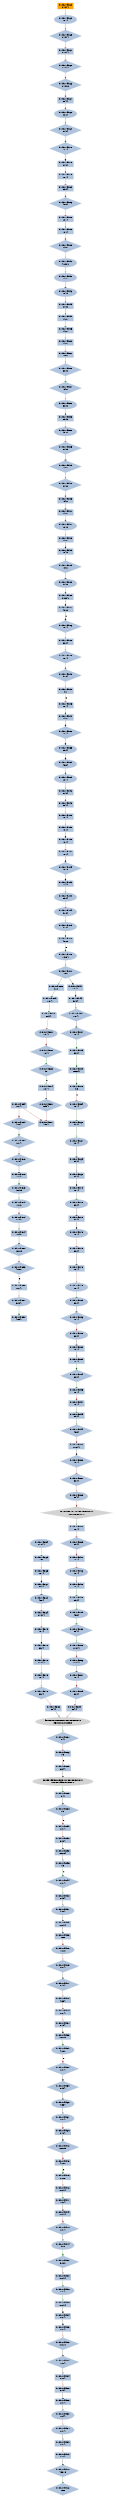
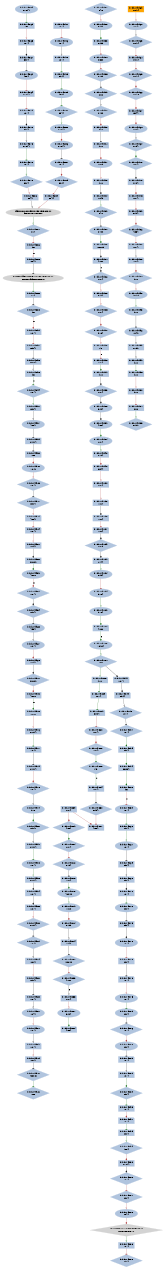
  strict digraph {
    fontname="DejaVu Sans Mono"
    node [color=lightsteelblue fillcolor=lightsteelblue fontname="DejaVu Sans Mono" shape=note style=filled]
    edge [arrowhead=tee color=brown fontname="DejaVu Sans Mono"]
    n1 [label="0x004792a9\naddl" shape=diamond]
    n2 [label="0x004792af\ncall" shape=box]
    n3 [color=lightgrey fillcolor=lightgrey label="GETPROCADDRESS_KERNEL32_DLL\nGETPROCADDRESS" shape=ellipse]
    n4 [label="0x00479884\norl" shape=diamond]
    n5 [label="0x00479409\nmovb" shape=diamond]
    n6 [label="0x0047940b\nmull"]
    n7 [label="0x0047940d\naddl" shape=ellipse]
    n8 [label="0x0047940f\nincl" shape=ellipse]
    n9 [color=lightgrey label="0x00479064\npushl" shape=box]
    n10 [label="0x00479065\npushl" shape=diamond]
    n11 [label="0x00479066\npusha" shape=diamond]
    n12 [label="0x00479067\ncall"]
    n13 [label="0x0047994f\nmovl"]
    n14 [label="0x00479954\nsubl" shape=box]
    n15 [label="0x0047995a\nstosb" shape=box]
    n16 [label="0x0047995b\nloop" shape=ellipse]
    n17 [label="0x004790a1\njmp" shape=box]
    n18 [label="0x004790a4\nstc" shape=box]
    n19 [label="0x004790a5\naddb" shape=diamond]
    n20 [label="0x004790a7\nclc" shape=diamond]
    n21 [label="0x00479195\nmovl"]
    n22 [label="0x00479197\nmovl"]
    n23 [label="0x00479199\naddl" shape=box]
    n24 [label="0x0047919f\nleal" shape=diamond]
    n25 [label="0x00479188\naddl" shape=ellipse]
    n26 [label="0x0047918b\nmovl"]
    n27 [label="0x0047918d\nmovl"]
    n28 [label="0x0047918f\naddl" shape=diamond]
    n29 [label="0x00479107\nmovl" shape=diamond]
    n30 [label="0x00479109\naddl"]
    n31 [label="0x0047910f\ntestl"]
    n32 [label="0x00479115\nje"]
    n33 [label="0x00479892\naddl" shape=box]
    n34 [label="0x00479898\ntestl" shape=box]
    n35 [label="0x0047989e\nje"]
    n36 [label="0x004798ff\nmovl" shape=diamond]
    n37 [label="0x00479848\nxorl"]
    n38 [label="0x0047984a\nlodsb" shape=ellipse]
    n39 [label="0x0047984b\nxorb" shape=ellipse]
    n40 [label="0x0047984d\nsubb" shape=ellipse]
    n41 [label="0x00479178\nmovl" shape=ellipse]
    n42 [label="0x0047917a\naddl"]
    n43 [label="0x0047917c\nmovl"]
    n44 [label="0x0047917e\nmovl" shape=ellipse]
    n45 [label="0x00479411\nloop"]
    n46 [label="0x00479413\nxchgl" shape=ellipse]
    n47 [label="0x00479414\nret" shape=diamond]
    n48 [label="0x00479815\njmp"]
    n49 [label="0x004790fd\nmovl"]
    n50 [color=lightgrey fillcolor=orange label="0x00479060\npushl" shape=box]
    n51 [label="0x00479061\nmovl" shape=ellipse]
    n52 [label="0x00479063\npushl" shape=diamond]
    n53 [label="0x0047992a\nmovl" shape=box]
    n54 [label="0x00479931\nroll" shape=ellipse]
    n55 [label="0x00479934\nmovl" shape=ellipse]
    n56 [label="0x0047993b\nmovl"]
    n57 [label="0x0047984f\nrolb" shape=box]
    n58 [label="0x00479852\nstosb" shape=diamond]
    n59 [label="0x00479853\nloop" shape=diamond]
    n60 [label="0x004790f8\ncall" shape=box]
    n61 [label="0x00479401\nmovl" shape=box]
    n62 [label="0x00479403\nxorl"]
    n63 [label="0x00479405\nxorl" shape=box]
    n64 [label="0x00479901\naddl"]
    n65 [label="0x00479907\nleal" shape=ellipse]
    n66 [label="0x0047908a\nxorl"]
    n67 [label="0x0047908c\njmp" shape=diamond]
    n68 [label="0x00479092\nlodsb" shape=ellipse]
    n69 [label="0x00479093\njmp" shape=ellipse]
    n70 [label="0x00479857\naddl" shape=ellipse]
    n71 [label="0x0047985d\nleal"]
    n72 [label="0x0047985f\npushl" shape=ellipse]
    n73 [label="0x00479860\nret"]
    n74 [label="0x00479977\nxorl"]
    n75 [label="0x00479979\npushl"]
    n76 [label="0x0047997c\nmovl" shape=diamond]
    n77 [label="0x0047997f\njmp" shape=ellipse]
    n78 [label="0x00479855\nmovl"]
    n79 [label="0x0047995d\nmovl" shape=diamond]
    n80 [label="0x0047995f\naddl" shape=diamond]
    n81 [label="0x00479819\nmovl"]
    n82 [label="0x0047981b\naddl"]
    n83 [label="0x00479821\nmovl" shape=ellipse]
    n84 [label="0x00479823\nxorl" shape=diamond]
    n85 [label="0x004790a8\naddb" shape=ellipse]
    n86 [label="0x004790aa\naddb"]
    n87 [label="0x004790ac\ndecb" shape=ellipse]
    n88 [label="0x0047991f\npopl" shape=box]
    n89 [label="0x00479922\naddl" shape=box]
    n90 [label="0x0047982f\nmovl" shape=box]
    n91 [label="0x00479831\naddl" shape=diamond]
    n92 [label="0x00479837\nleal"]
    n93 [label="0x004792a5\npushl" shape=ellipse]
    n94 [label="0x004792a6\npushl" shape=ellipse]
    n95 [label="0x004792a7\nmovl" shape=ellipse]
    n96 [label="0x0047994d\nleal"]
    n97 [label="0x0047907e\nmovl"]
    n98 [label="0x00479080\naddl"]
    n99 [label="0x00479086\nleal" shape=diamond]
    n100 [label="0x00479088\nmovl" shape=box]
    n101 [label="0x00479842\nsubl" shape=diamond]
    n102 [label="0x004790bd\nrolb"]
    n103 [label="0x004790c0\nclc" shape=diamond]
    n104 [label="0x004790c1\nsubb" shape=ellipse]
    n105 [label="0x004790c3\nstosb" shape=box]
    n106 [label="0x0047990a\nret"]
    n107 [label="0x00479943\nxorb" shape=ellipse]
    n108 [label="0x00479945\nmovl" shape=diamond]
    n109 [label="0x00479947\naddl" shape=diamond]
    n110 [label="0x00479972\nstosb" shape=diamond]
    n111 [label="0x00479973\nloop" shape=box]
    n112 [label="0x00479975\npopa"]
    n113 [label="0x00479976\npushl" shape=box]
    n114 [label="0x004791c0\nleal" shape=ellipse]
    n115 [label="0x004791c2\ncall" shape=diamond]
    n116 [label="0x004790eb\nleal" shape=ellipse]
    n117 [label="0x004790ed\nmovl" shape=ellipse]
    n118 [label="0x004790f2\nsubl"]
    n119 [label="0x0047906c\npopl" shape=ellipse]
    n120 [label="0x0047906d\nsubl" shape=diamond]
    n121 [label="0x00479073\nmovl" shape=diamond]
    n122 [label="0x00479078\nsubl"]
    n123 [label="0x00479410\nincl" shape=ellipse]
    n124 [label="0x0047915f\nmovl" shape=ellipse]
    n125 [label="0x00479161\naddl" shape=box]
    n126 [label="0x00479167\nmovl" shape=ellipse]
    n127 [label="0x00479407\nxorl"]
    n128 [color=lightgrey fillcolor=lightgrey label="LOADLIBRARYA_KERNEL32_DLL\nLOADLIBRARYA" shape=diamond]
    n129 [label="0x004791ac\nmovl" shape=box]
    n130 [label="0x004791ae\naddl" shape=diamond]
    n131 [label="0x004791b4\nmovl" shape=box]
    n132 [label="0x0047990c\nmovl" shape=ellipse]
    n133 [label="0x0047990e\npushl" shape=box]
    n134 [label="0x0047990f\nmovl"]
    n135 [label="0x00479913\nmovl"]
    n136 [label="0x004791a1\npushl" shape=box]
    n137 [label="0x00479865\nmovl"]
    n138 [label="0x00479867\naddl"]
    n139 [label="0x0047986d\nleal" shape=ellipse]
    n140 [label="0x004790ae\nsubb" shape=diamond]
    n141 [label="0x004790b0\nstc" shape=diamond]
    n142 [label="0x00479180\naddl" shape=ellipse]
    n143 [label="0x00479186\nmovl" shape=diamond]
    n144 [label="0x004790b1\nsubb" shape=diamond]
    n145 [label="0x004790c4\nloop" shape=box]
    n146 [label="0x004790c6\nmovl" shape=diamond]
    n147 [label="0x004790c8\naddl" shape=box]
    n148 [label="0x004790ce\nmovl" shape=diamond]
    n149 [label="0x004790b4\njmp"]
    n150 [label="0x004790b7\nrorb" shape=ellipse]
    n151 [label="0x004790ba\njmp" shape=box]
    n152 [label="0x00479825\nje" shape=diamond]
    n153 [label="0x004791b8\nmovl" shape=box]
    n154 [label="0x004791ba\naddl"]
    n155 [label="0x004790ff\naddl"]
    n156 [label="0x00479105\nmovl" shape=diamond]
    n157 [label="0x00479965\nleal" shape=ellipse]
    n158 [label="0x00479967\nmovl" shape=ellipse]
    n159 [label="0x0047996c\nsubl"]
    n160 [label="0x00479175\naddl" shape=box]
    n161 [color=lightgrey fillcolor=lightgrey label="ISDEBUGGERPRESENT_KERNEL32_DLL\nISDEBUGGERPRESENT" shape=ellipse]
    n162 [label="0x0047988a\norl"]
    n163 [label="0x0047988c\nje" shape=diamond]
    n164 [label="0x00479890\nmovl"]
    n165 [label="0x0047909b\njmp"]
    n166 [label="0x0047909e\njmp"]
    n167 [label="0x004791a2\nmovl" shape=diamond]
    n168 [label="0x004790e5\naddl" shape=ellipse]
    n169 [label="0x004790b3\nclc"]
    n170 [label="0x004791b6\nmovl" shape=ellipse]
    n171 [label="0x00479870\nmovl"]
    n172 [label="0x00479872\naddl" shape=box]
    n173 [label="0x00479878\npushl"]
    n174 [label="0x0047987a\nmovl" shape=box]
    n175 [label="0x00479909\npushl" shape=box]
    n176 [label="0x00479099\nsubb" shape=box]
    n177 [label="0x0047991a\npushl" shape=diamond]
    n178 [label="0x004790e3\nmovl" shape=diamond]
    n179 [label="0x0047987c\naddl" shape=diamond]
    n180 [label="0x00479882\ncall"]
    n181 [label="0x00479169\naddl" shape=box]
    n182 [label="0x0047916c\naddl"]
    n183 [label="0x00479171\nmovl" shape=box]
    n184 [label="0x00479173\naddl" shape=ellipse]
    n185 [label="0x00479096\nrolb" shape=ellipse]
    n186 [label="0x0047986f\npushl" shape=box]
    n187 [label="0x0047991d\nxorl" shape=diamond]
    n188 [label="0x00479982\naddb" shape=diamond]
    n189 [label="0x0047990b\npushl" shape=box]
    n190 [label="0x00479941\nleave" shape=diamond]
    n191 [label="0x00479942\nret" shape=diamond]
    n192 [label="0x00479888\ncall"]
    n193 [label="0x004791a4\naddl" shape=diamond]
    n194 [label="0x00479839\nmovl"]
    n195 [label="0x0047983b\nleal" shape=diamond]
    n196 [label="0x0047983d\nmovl" shape=diamond]
    n197 [label="0x004791aa\ncall" shape=ellipse]
    n198 [label="0x004790d3\njs" shape=box]
    n199 [label="0x004790d5\nmovl"]
    n200 [label="0x004790db\njmp" shape=box]
    n201 [label="0x00479940\npopl" shape=box]
    n202 [label="0x00479886\nje"]
    n203 [label="0x004790d2\nincl" shape=diamond]
    n1 -> n2
    n2 -> n3 [arrowhead=onormal]
    n3 -> n4 [arrowhead=onormal color=darkgreen]
    n4 -> n202
    n5 -> n6 [arrowhead=diamond color=black]
    n6 -> n7 [arrowhead=onormal color=darkgreen]
    n7 -> n8
    n8 -> n123 [arrowhead=onormal color=darkgreen]
    n9 -> n10
    n10 -> n11 [arrowhead=diamond]
    n11 -> n12 [arrowhead=diamond]
    n12 -> n119 [arrowhead=diamond]
    n13 -> n14 [arrowhead=onormal]
    n14 -> n15 [arrowhead=diamond color=black]
    n15 -> n16 [arrowhead=diamond color=darkgreen]
    n16 -> n79 [arrowhead=diamond label=F]
    n17 -> n18
    n18 -> n19 [arrowhead=onormal color=darkgreen]
-   n19 -> n20 [color=darkgreen]
    n20 -> n85 [arrowhead=onormal]
    n21 -> n22 [arrowhead=diamond]
    n22 -> n23 [color=darkgreen]
    n23 -> n24 [arrowhead=onormal color=darkgreen]
    n24 -> n136 [arrowhead=diamond]
    n25 -> n26 [color=black]
    n26 -> n27 [arrowhead=onormal color=black]
    n27 -> n28 [arrowhead=diamond color=darkgreen]
    n28 -> n21 [color=darkgreen]
    n29 -> n30 [arrowhead=diamond color=darkgreen]
    n30 -> n31 [arrowhead=diamond color=darkgreen]
    n31 -> n32 [arrowhead=diamond color=darkgreen]
    n32 -> n124 [label=T]
    n33 -> n34 [color=black]
    n34 -> n35 [arrowhead=onormal color=black]
    n35 -> n36 [color=darkgreen label=T]
    n36 -> n64 [arrowhead=onormal color=darkgreen]
    n37 -> n38 [arrowhead=diamond color=darkgreen]
    n38 -> n39 [arrowhead=onormal color=darkgreen]
    n39 -> n40 [arrowhead=diamond]
    n40 -> n57 [arrowhead=onormal color=black]
    n41 -> n42
    n42 -> n43 [color=black]
    n43 -> n44 [arrowhead=onormal]
    n44 -> n142 [color=darkgreen]
    n45 -> n46 [arrowhead=diamond color=darkgreen label=F]
    n46 -> n47 [arrowhead=onormal color=darkgreen]
    n47 -> n48 [arrowhead=onormal color=darkgreen]
    n47 -> n49 [arrowhead=diamond color=black]
    n48 -> n81 [color=darkgreen]
    n49 -> n155 [arrowhead=diamond color=black]
    n50 -> n51 [arrowhead=onormal]
    n51 -> n52 [arrowhead=onormal color=black]
    n52 -> n9
    n53 -> n54 [arrowhead=onormal color=black]
    n54 -> n55 [arrowhead=onormal]
    n55 -> n56 [arrowhead=onormal color=black]
    n56 -> n201 [arrowhead=onormal]
    n57 -> n58 [color=black]
    n58 -> n59
    n59 -> n78 [arrowhead=onormal color=black label=F]
    n60 -> n61 [arrowhead=onormal]
    n61 -> n62 [arrowhead=onormal]
    n62 -> n63 [arrowhead=diamond color=black]
    n63 -> n127
    n64 -> n65 [arrowhead=onormal color=black]
    n65 -> n175 [color=black]
    n66 -> n67 [arrowhead=diamond]
    n67 -> n68 [arrowhead=onormal]
    n68 -> n69 [arrowhead=onormal color=darkgreen]
    n69 -> n185 [color=black]
    n70 -> n71 [arrowhead=diamond color=darkgreen]
    n72 -> n73 [color=darkgreen]
    n73 -> n137 [arrowhead=onormal]
    n74 -> n75 [color=black]
    n75 -> n76 [arrowhead=diamond]
    n76 -> n77 [arrowhead=onormal color=black]
    n77 -> n188 [arrowhead=diamond color=darkgreen]
    n78 -> n70 [arrowhead=onormal]
    n79 -> n80 [arrowhead=diamond color=black]
    n80 -> n157 [color=black]
    n81 -> n82 [color=darkgreen]
    n82 -> n83
    n83 -> n84 [arrowhead=diamond]
    n84 -> n152 [color=darkgreen]
    n85 -> n86 [arrowhead=diamond color=darkgreen]
    n86 -> n87
    n87 -> n140
    n88 -> n89 [arrowhead=onormal]
    n89 -> n53 [color=black]
    n90 -> n91 [color=black]
    n91 -> n92
    n93 -> n94 [arrowhead=diamond]
    n94 -> n95 [color=black]
    n95 -> n1 [arrowhead=diamond]
    n96 -> n13
    n97 -> n98
    n98 -> n99 [arrowhead=diamond]
    n99 -> n100
    n100 -> n66 [arrowhead=onormal color=black]
    n101 -> n37 [color=black]
    n102 -> n103 [arrowhead=onormal color=darkgreen]
    n103 -> n104 [color=black]
    n104 -> n105 [arrowhead=diamond color=darkgreen]
    n105 -> n145 [arrowhead=diamond color=black]
    n106 -> n107 [arrowhead=diamond]
    n107 -> n108 [arrowhead=onormal]
    n108 -> n109 [color=black]
    n109 -> n96 [arrowhead=onormal]
    n110 -> n111 [arrowhead=diamond]
    n111 -> n112 [arrowhead=diamond color=darkgreen label=F]
    n112 -> n113 [arrowhead=onormal]
    n113 -> n74 [color=darkgreen]
    n114 -> n115 [color=darkgreen]
    n115 -> n93 [arrowhead=onormal color=darkgreen]
    n116 -> n117 [arrowhead=diamond color=darkgreen]
    n117 -> n118 [arrowhead=onormal color=darkgreen]
    n118 -> n60 [arrowhead=diamond]
    n119 -> n120 [arrowhead=onormal color=black]
    n120 -> n121 [arrowhead=diamond color=darkgreen]
    n121 -> n122 [arrowhead=diamond color=black]
    n122 -> n97 [arrowhead=diamond]
    n123 -> n45 [arrowhead=diamond color=darkgreen]
    n124 -> n125 [color=darkgreen]
    n125 -> n126 [arrowhead=onormal color=darkgreen]
    n126 -> n181 [color=black]
    n127 -> n5 [arrowhead=diamond color=black]
    n128 -> n129 [arrowhead=onormal color=darkgreen]
    n129 -> n130
-   n130 -> n131 [arrowhead=diamond]
    n131 -> n170
    n132 -> n133 [arrowhead=onormal color=darkgreen]
    n133 -> n134 [arrowhead=diamond color=black]
    n134 -> n135 [arrowhead=diamond color=black]
    n135 -> n177 [arrowhead=onormal]
    n136 -> n167 [arrowhead=diamond color=black]
    n137 -> n138 [arrowhead=diamond color=black]
    n138 -> n139 [color=black]
    n139 -> n186
    n140 -> n141 [color=black]
    n141 -> n144 [arrowhead=onormal color=black]
    n142 -> n143 [color=black]
    n143 -> n25 [arrowhead=diamond]
    n144 -> n169 [arrowhead=diamond]
    n145 -> n146 [arrowhead=diamond color=black label=T]
    n146 -> n147 [arrowhead=onormal]
    n147 -> n148 [arrowhead=onormal]
    n148 -> n203 [arrowhead=diamond]
    n149 -> n150 [arrowhead=diamond]
    n150 -> n151 [arrowhead=onormal]
    n151 -> n102 [arrowhead=diamond color=black]
    n152 -> n90 [arrowhead=onormal color=darkgreen label=T]
    n153 -> n154 [color=darkgreen]
    n154 -> n114 [color=darkgreen]
    n155 -> n156 [arrowhead=onormal color=black]
    n156 -> n29 [color=black]
    n157 -> n158 [arrowhead=onormal color=black]
    n158 -> n159 [arrowhead=diamond]
    n159 -> n110 [arrowhead=diamond color=black]
    n160 -> n41 [arrowhead=diamond color=black]
    n161 -> n162 [color=darkgreen]
    n162 -> n163 [color=black]
    n163 -> n164 [arrowhead=diamond label=F]
    n164 -> n33
    n165 -> n166 [color=darkgreen]
    n166 -> n17 [arrowhead=onormal]
    n167 -> n193
    n168 -> n116 [arrowhead=diamond color=black]
    n169 -> n149 [color=black]
    n170 -> n153 [arrowhead=onormal color=black]
    n171 -> n172 [arrowhead=diamond color=black]
    n172 -> n173 [arrowhead=onormal color=black]
    n173 -> n174 [color=darkgreen]
    n174 -> n179 [arrowhead=onormal color=darkgreen]
    n175 -> n106 [color=black]
    n176 -> n165 [arrowhead=onormal color=black]
    n177 -> n187 [color=black]
    n178 -> n168 [arrowhead=diamond color=black]
    n179 -> n180 [arrowhead=onormal]
    n180 -> n3 [arrowhead=onormal color=black]
    n181 -> n182 [arrowhead=onormal color=black]
    n182 -> n183 [arrowhead=diamond color=black]
    n183 -> n184 [color=darkgreen]
    n184 -> n160 [color=black]
    n185 -> n176 [arrowhead=onormal color=black]
    n186 -> n171
    n187 -> n88 [arrowhead=onormal color=black]
    n188 -> n189 [arrowhead=onormal color=black]
    n189 -> n132 [color=darkgreen]
    n190 -> n191 [color=darkgreen]
    n192 -> n161 [color=black]
    n193 -> n197 [arrowhead=onormal]
    n194 -> n92 [arrowhead=diamond]
    n194 -> n195 [arrowhead=diamond]
    n195 -> n196 [arrowhead=diamond color=darkgreen]
    n196 -> n101
    n197 -> n128 [arrowhead=diamond]
    n198 -> n199 [label=F]
    n199 -> n200 [arrowhead=diamond color=darkgreen]
    n200 -> n178 [arrowhead=diamond color=black]
    n201 -> n190 [color=black]
    n202 -> n192 [arrowhead=onormal label=F]
    n203 -> n198 [arrowhead=onormal]
  }
